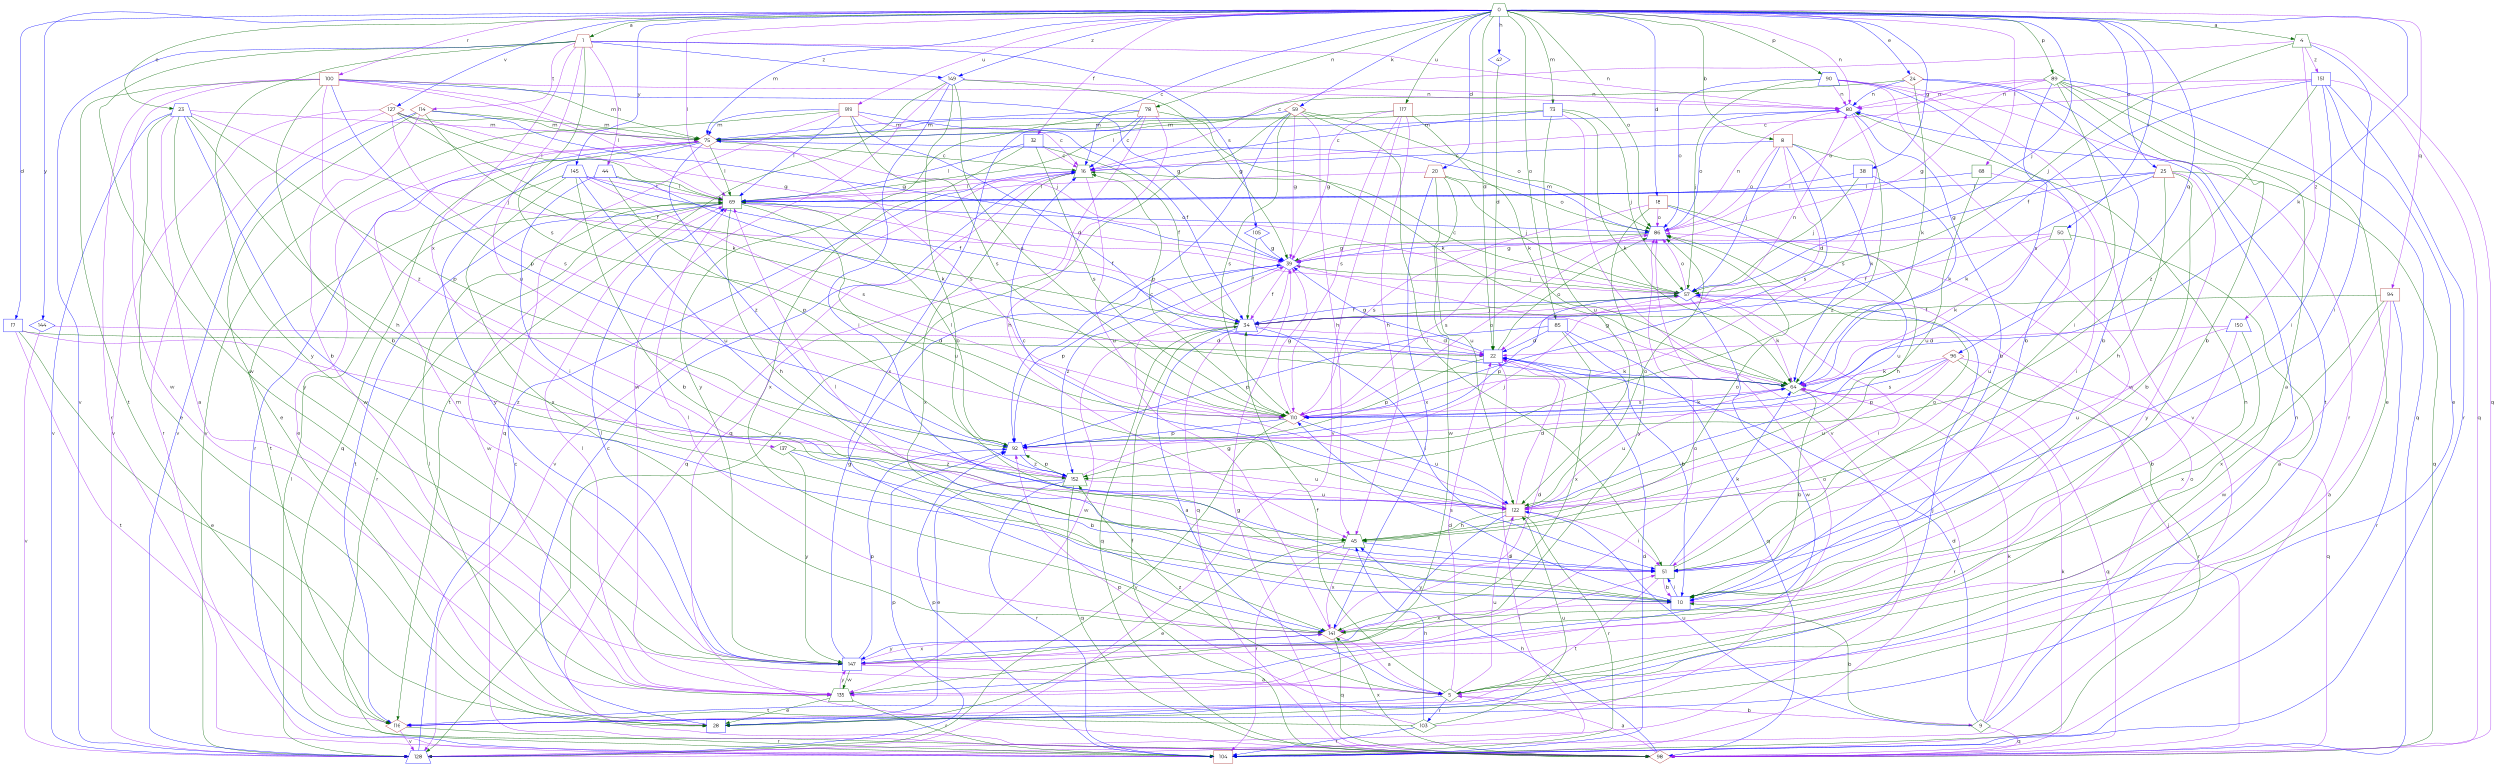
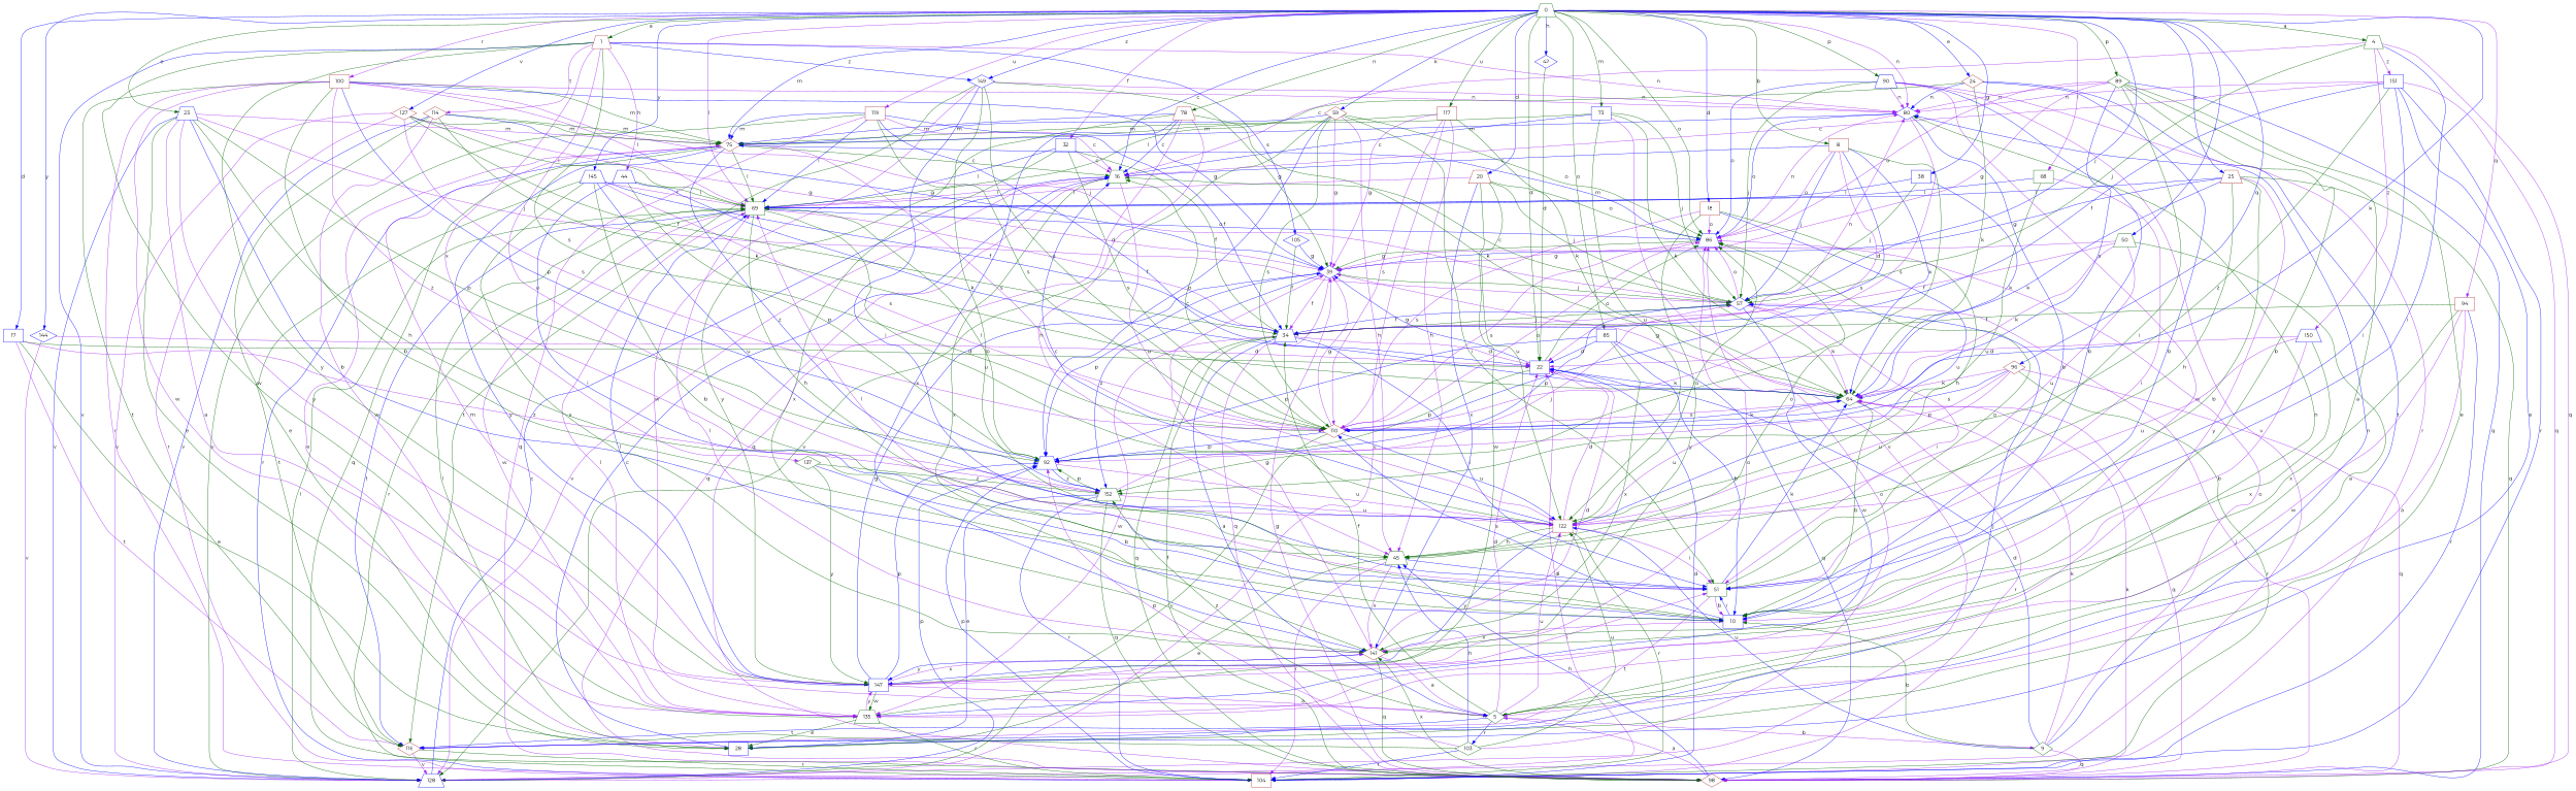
  strict digraph {
    fontname=Montserrat
    node [color=blue fontname=Montserrat shape=diamond]
    edge [color=purple fontname=Montserrat]
    0 [color=darkgreen shape=trapezium]
    1 [color=brown shape=trapezium]
    4 [color=darkgreen shape=trapezium]
    8 [color=brown shape=box]
    16 [color=darkgreen shape=trapezium]
    17 [shape=box]
    18 [color=brown shape=box]
    20 [color=brown shape=trapezium]
    22 [shape=box]
    23 [shape=trapezium]
    24 [color=brown]
    25 [color=brown shape=trapezium]
    32 [shape=box]
    38 [shape=box]
    42
    50 [color=darkgreen shape=trapezium]
    57
    59 [color=brown]
    64 [color=darkgreen]
    68 [color=darkgreen shape=box]
    69 [color=darkgreen shape=box]
    73 [shape=box]
    75 [color=brown]
    78 [color=brown shape=trapezium]
    80
    85 [shape=box]
    86 [shape=trapezium]
    89 [color=darkgreen]
    90 [shape=trapezium]
    94 [color=brown shape=box]
    96 [color=brown]
    100 [color=brown shape=box]
    117 [color=brown shape=box]
-   119 [color=brown shape=box label=919]
+   119 [color=brown shape=box]
    127 [color=brown]
    144
    145 [shape=trapezium]
    149
    44 [shape=trapezium]
    105
    110 [color=brown]
    114 [color=brown]
    122 [color=brown shape=box]
    128 [shape=trapezium]
    135 [color=darkgreen shape=trapezium]
    137 [color=darkgreen]
    147 [shape=box]
    51 [color=darkgreen shape=box]
    98 [color=brown]
    150 [shape=trapezium]
    151 [shape=box]
    152 [color=darkgreen shape=trapezium]
    141 [color=brown]
    116 [color=brown]
    28 [shape=box]
    45 [color=darkgreen shape=trapezium]
    39
    92 [shape=trapezium]
    5 [color=darkgreen]
    10 [shape=box]
    34 [shape=trapezium]
    104 [color=brown shape=box]
    9 [color=darkgreen]
    103 [color=darkgreen]
    0 -> 1 [color=darkgreen label=a]
    0 -> 4 [color=darkgreen label=a]
    0 -> 8 [color=darkgreen label=b]
    0 -> 16 [color=blue label=c]
    0 -> 17 [color=blue label=d]
    0 -> 18 [color=blue label=d]
    0 -> 20 [color=blue label=d]
    0 -> 22 [color=darkgreen label=d]
    0 -> 23 [color=darkgreen label=e]
    0 -> 24 [color=blue label=e]
    0 -> 25 [color=blue label=e]
    0 -> 32 [label=f]
    0 -> 38 [color=blue label=g]
    0 -> 42 [color=blue label=h]
    0 -> 50 [color=blue label=i]
    0 -> 57 [color=blue label=j]
    0 -> 59 [color=blue label=k]
    0 -> 64 [color=blue label=k]
    0 -> 68 [label=l]
    0 -> 69 [label=l]
    0 -> 73 [color=darkgreen label=m]
    0 -> 75 [color=blue label=m]
    0 -> 78 [color=darkgreen label=n]
    0 -> 80 [label=n]
    0 -> 85 [color=darkgreen label=o]
    0 -> 86 [color=darkgreen label=o]
    0 -> 89 [color=darkgreen label=p]
    0 -> 90 [color=darkgreen label=p]
    0 -> 94 [label=q]
    0 -> 96 [color=blue label=q]
    0 -> 100 [label=r]
    0 -> 117 [color=darkgreen label=u]
    0 -> 119 [label=u]
    0 -> 127 [color=blue label=v]
    0 -> 144 [color=blue label=y]
    0 -> 145 [color=blue label=y]
    0 -> 149 [color=blue label=z]
    1 -> 80 [label=n]
    1 -> 149 [color=blue label=z]
    1 -> 44 [label=h]
    1 -> 105 [color=blue label=s]
    1 -> 110 [color=darkgreen label=s]
    1 -> 114 [label=t]
    1 -> 122 [label=u]
    1 -> 128 [color=blue label=v]
    1 -> 135 [color=darkgreen label=w]
    1 -> 137 [label=x]
    1 -> 147 [color=darkgreen label=y]
    4 -> 16 [label=c]
    4 -> 57 [color=darkgreen label=j]
    4 -> 51 [color=blue label=i]
    4 -> 98 [label=q]
    4 -> 150 [label=z]
    4 -> 151 [label=z]
    8 -> 16 [color=blue label=c]
    8 -> 22 [label=d]
    8 -> 57 [color=blue label=j]
    8 -> 64 [color=blue label=k]
    8 -> 86 [label=o]
    8 -> 110 [color=blue label=s]
    8 -> 152 [color=darkgreen label=z]
    16 -> 69 [label=l]
    16 -> 122 [label=u]
    16 -> 128 [label=v]
    16 -> 98 [label=q]
    16 -> 141 [color=darkgreen label=x]
    17 -> 22 [color=darkgreen label=d]
    17 -> 152 [label=z]
    17 -> 116 [label=t]
    17 -> 28 [color=darkgreen label=e]
    18 -> 86 [label=o]
    18 -> 110 [label=s]
    18 -> 122 [color=blue label=u]
    18 -> 147 [color=darkgreen label=y]
    18 -> 45 [color=darkgreen label=h]
    20 -> 57 [color=darkgreen label=j]
    20 -> 69 [label=l]
    20 -> 86 [color=darkgreen label=o]
    20 -> 122 [color=darkgreen label=u]
    20 -> 135 [color=darkgreen label=w]
    20 -> 141 [color=blue label=x]
    22 -> 64 [color=blue label=k]
    22 -> 86 [color=darkgreen label=o]
    22 -> 39 [color=blue label=g]
    22 -> 92 [color=darkgreen label=p]
    23 -> 57 [label=j]
    23 -> 75 [label=m]
    23 -> 128 [color=blue label=v]
-   23 -> 147 [color=darkgreen label=y]
+   23 -> 147 [label=y]
    23 -> 28 [color=darkgreen label=e]
    23 -> 45 [color=darkgreen label=h]
    23 -> 92 [color=darkgreen label=p]
    23 -> 5 [label=a]
    23 -> 10 [color=blue label=b]
    24 -> 64 [color=darkgreen label=k]
    24 -> 69 [color=darkgreen label=l]
    24 -> 80 [color=blue label=n]
    24 -> 116 [color=blue label=t]
    24 -> 10 [color=blue label=b]
    25 -> 64 [color=blue label=k]
    25 -> 69 [color=blue label=l]
    25 -> 147 [label=y]
    25 -> 98 [color=darkgreen label=q]
    25 -> 45 [color=darkgreen label=h]
    25 -> 39 [color=blue label=g]
    25 -> 10 [color=darkgreen label=b]
    32 -> 16 [label=c]
    32 -> 69 [color=blue label=l]
    32 -> 110 [color=darkgreen label=s]
    32 -> 141 [color=darkgreen label=x]
    32 -> 34 [color=darkgreen label=f]
    38 -> 57 [color=darkgreen label=j]
    38 -> 64 [color=blue label=k]
    38 -> 69 [color=blue label=l]
    42 -> 22 [color=darkgreen label=d]
    50 -> 64 [label=k]
    50 -> 122 [label=u]
    50 -> 39 [label=g]
    50 -> 5 [color=darkgreen label=a]
    50 -> 34 [label=f]
    57 -> 16 [color=darkgreen label=c]
    57 -> 64 [label=k]
    57 -> 86 [label=o]
    57 -> 135 [color=blue label=w]
    57 -> 51 [label=i]
    57 -> 92 [color=blue label=p]
    57 -> 34 [color=blue label=f]
    59 -> 75 [color=blue label=m]
    59 -> 86 [color=darkgreen label=o]
    59 -> 110 [color=darkgreen label=s]
    59 -> 128 [color=darkgreen label=v]
    59 -> 51 [color=darkgreen label=i]
    59 -> 45 [label=h]
    59 -> 39 [label=g]
    59 -> 92 [color=blue label=p]
    64 -> 110 [label=s]
    64 -> 122 [label=u]
    64 -> 98 [label=q]
    64 -> 39 [label=g]
    64 -> 10 [color=darkgreen label=b]
    64 -> 104 [label=r]
    68 -> 69 [color=blue label=l]
    68 -> 122 [color=darkgreen label=u]
    68 -> 51 [label=i]
    69 -> 86 [color=blue label=o]
    69 -> 122 [color=darkgreen label=u]
    69 -> 135 [label=w]
    69 -> 116 [color=blue label=t]
    69 -> 45 [color=darkgreen label=h]
    69 -> 34 [label=f]
    69 -> 104 [color=darkgreen label=r]
    73 -> 16 [color=blue label=c]
    73 -> 57 [color=darkgreen label=j]
    73 -> 64 [color=darkgreen label=k]
    73 -> 75 [color=darkgreen label=m]
    73 -> 122 [color=darkgreen label=u]
    73 -> 128 [label=v]
    75 -> 16 [color=darkgreen label=c]
    75 -> 69 [color=darkgreen label=l]
    75 -> 110 [label=s]
    75 -> 147 [color=blue label=y]
    75 -> 98 [color=darkgreen label=q]
    75 -> 152 [color=blue label=z]
    75 -> 28 [label=e]
    75 -> 104 [color=blue label=r]
    78 -> 16 [color=blue label=c]
    78 -> 64 [color=darkgreen label=k]
    78 -> 75 [color=blue label=m]
    78 -> 147 [color=darkgreen label=y]
    78 -> 98 [label=q]
    78 -> 141 [color=blue label=x]
    78 -> 45 [label=h]
    80 -> 75 [color=blue label=m]
    80 -> 86 [color=blue label=o]
    80 -> 110 [label=s]
    80 -> 10 [color=blue label=b]
    85 -> 22 [color=blue label=d]
    85 -> 98 [color=blue label=q]
    85 -> 141 [color=darkgreen label=x]
    85 -> 92 [color=blue label=p]
    85 -> 10 [color=blue label=b]
    86 -> 75 [color=blue label=m]
    86 -> 80 [label=n]
    86 -> 110 [label=s]
    86 -> 39 [color=darkgreen label=g]
    89 -> 80 [label=n]
    89 -> 86 [label=o]
    89 -> 110 [color=blue label=s]
    89 -> 51 [color=darkgreen label=i]
    89 -> 98 [color=blue label=q]
    89 -> 28 [color=darkgreen label=e]
    89 -> 39 [label=g]
    89 -> 5 [color=darkgreen label=a]
    89 -> 10 [color=darkgreen label=b]
    90 -> 57 [color=darkgreen label=j]
    90 -> 80 [label=n]
    90 -> 86 [color=blue label=o]
    90 -> 128 [label=v]
    90 -> 135 [label=w]
    90 -> 10 [color=blue label=b]
    90 -> 104 [label=r]
    94 -> 135 [label=w]
    94 -> 141 [color=darkgreen label=x]
    94 -> 5 [label=a]
    94 -> 34 [color=darkgreen label=f]
    94 -> 104 [color=blue label=r]
    96 -> 64 [label=k]
    96 -> 110 [color=blue label=s]
    96 -> 122 [label=u]
    96 -> 98 [label=q]
    96 -> 92 [label=p]
    96 -> 104 [color=darkgreen label=r]
    100 -> 57 [label=j]
    100 -> 69 [label=l]
    100 -> 75 [color=darkgreen label=m]
    100 -> 80 [label=n]
    100 -> 135 [label=w]
    100 -> 152 [label=z]
    100 -> 116 [color=darkgreen label=t]
    100 -> 39 [color=blue label=g]
    100 -> 92 [color=blue label=p]
    100 -> 10 [color=darkgreen label=b]
    100 -> 104 [label=r]
    117 -> 64 [color=darkgreen label=k]
    117 -> 75 [color=darkgreen label=m]
    117 -> 110 [label=s]
    117 -> 128 [label=v]
    117 -> 45 [label=h]
    117 -> 39 [label=g]
    119 -> 16 [label=c]
    119 -> 22 [color=blue label=d]
    119 -> 69 [color=blue label=l]
    119 -> 75 [color=blue label=m]
    119 -> 110 [color=darkgreen label=s]
    119 -> 128 [color=darkgreen label=v]
    119 -> 98 [label=q]
    119 -> 34 [color=blue label=f]
    127 -> 69 [color=darkgreen label=l]
    127 -> 75 [color=darkgreen label=m]
    127 -> 110 [label=s]
    127 -> 128 [label=v]
    127 -> 39 [label=g]
    127 -> 34 [color=darkgreen label=f]
    127 -> 104 [label=r]
    144 -> 22 [label=d]
    144 -> 128 [label=v]
    145 -> 69 [label=l]
    145 -> 110 [label=s]
    145 -> 122 [color=blue label=u]
    145 -> 141 [color=darkgreen label=x]
    145 -> 116 [color=darkgreen label=t]
    145 -> 10 [color=darkgreen label=b]
    145 -> 34 [color=blue label=f]
    149 -> 80 [label=n]
    149 -> 110 [color=darkgreen label=s]
    149 -> 135 [label=w]
    149 -> 51 [color=blue label=i]
    149 -> 116 [color=darkgreen label=t]
    149 -> 39 [color=darkgreen label=g]
    149 -> 10 [color=darkgreen label=b]
    44 -> 64 [color=blue label=k]
    44 -> 69 [color=darkgreen label=l]
    44 -> 51 [color=blue label=i]
    44 -> 92 [color=darkgreen label=p]
    105 -> 39 [color=blue label=g]
    105 -> 34 [color=darkgreen label=f]
    110 -> 16 [color=darkgreen label=c]
    110 -> 64 [color=blue label=k]
    110 -> 86 [label=o]
    110 -> 122 [color=blue label=u]
    110 -> 128 [color=darkgreen label=v]
    110 -> 39 [label=g]
    110 -> 92 [color=blue label=p]
    114 -> 64 [color=darkgreen label=k]
    114 -> 75 [color=darkgreen label=m]
    114 -> 128 [color=blue label=v]
    114 -> 135 [label=w]
    114 -> 28 [color=darkgreen label=e]
    114 -> 39 [color=blue label=g]
    122 -> 16 [color=blue label=c]
    122 -> 22 [label=d]
    122 -> 86 [color=darkgreen label=o]
    122 -> 147 [color=blue label=y]
    122 -> 51 [label=i]
    122 -> 45 [color=darkgreen label=h]
    122 -> 104 [color=darkgreen label=r]
    128 -> 16 [color=blue label=c]
    128 -> 22 [label=d]
    128 -> 69 [color=darkgreen label=l]
    128 -> 92 [color=blue label=p]
    135 -> 69 [label=l]
    135 -> 147 [label=y]
    135 -> 28 [color=darkgreen label=e]
    135 -> 104 [color=darkgreen label=r]
    137 -> 147 [color=darkgreen label=y]
    137 -> 152 [color=darkgreen label=z]
    137 -> 10 [color=blue label=b]
    147 -> 69 [color=blue label=l]
    147 -> 75 [label=m]
    147 -> 86 [label=o]
    147 -> 135 [color=darkgreen label=w]
    147 -> 51 [label=i]
    147 -> 141 [label=x]
    147 -> 39 [color=blue label=g]
    147 -> 92 [color=blue label=p]
    147 -> 5 [label=a]
    51 -> 64 [color=blue label=k]
    51 -> 69 [label=l]
    51 -> 86 [color=darkgreen label=o]
    51 -> 116 [label=t]
    51 -> 10 [label=b]
    98 -> 57 [label=j]
    98 -> 64 [label=k]
    98 -> 141 [color=darkgreen label=x]
    98 -> 45 [color=blue label=h]
    98 -> 39 [label=g]
    98 -> 5 [label=a]
    98 -> 34 [color=darkgreen label=f]
    150 -> 22 [label=d]
    150 -> 122 [label=u]
    150 -> 141 [color=darkgreen label=x]
    150 -> 10 [label=b]
    151 -> 16 [label=c]
    151 -> 80 [label=n]
    151 -> 51 [color=blue label=i]
    151 -> 98 [label=q]
    151 -> 152 [color=darkgreen label=z]
    151 -> 28 [color=blue label=e]
    151 -> 34 [color=blue label=f]
    151 -> 104 [color=blue label=r]
    152 -> 57 [label=j]
    152 -> 122 [label=u]
    152 -> 98 [color=darkgreen label=q]
    152 -> 28 [color=blue label=e]
    152 -> 92 [color=darkgreen label=p]
    152 -> 104 [color=blue label=r]
    141 -> 22 [label=d]
    141 -> 69 [label=l]
    141 -> 147 [color=blue label=y]
    141 -> 98 [color=darkgreen label=q]
    141 -> 39 [label=g]
    141 -> 5 [label=a]
    116 -> 57 [color=blue label=j]
    116 -> 128 [label=v]
    116 -> 104 [color=darkgreen label=r]
    28 -> 16 [color=blue label=c]
    45 -> 86 [color=darkgreen label=o]
    45 -> 51 [color=blue label=i]
    45 -> 141 [label=x]
    45 -> 28 [color=darkgreen label=e]
    45 -> 104 [label=r]
    39 -> 57 [color=darkgreen label=j]
    39 -> 98 [label=q]
    39 -> 152 [color=blue label=z]
    39 -> 92 [color=blue label=p]
    39 -> 34 [label=f]
    92 -> 69 [color=darkgreen label=l]
    92 -> 122 [label=u]
    92 -> 152 [color=blue label=z]
    5 -> 22 [label=d]
    5 -> 80 [color=darkgreen label=n]
    5 -> 122 [label=u]
    5 -> 152 [color=darkgreen label=z]
    5 -> 116 [color=blue label=t]
    5 -> 34 [color=darkgreen label=f]
    5 -> 9 [label=b]
    5 -> 103 [color=blue label=r]
    10 -> 110 [color=blue label=s]
    10 -> 51 [color=blue label=i]
    10 -> 141 [label=x]
    34 -> 22 [label=d]
    34 -> 57 [color=darkgreen label=j]
    34 -> 80 [label=n]
    34 -> 135 [label=w]
    34 -> 51 [color=blue label=i]
    34 -> 98 [color=darkgreen label=q]
    34 -> 5 [color=blue label=a]
    104 -> 22 [color=blue label=d]
    104 -> 92 [color=blue label=p]
    9 -> 22 [color=blue label=d]
    9 -> 64 [label=k]
    9 -> 80 [color=blue label=n]
    9 -> 86 [label=o]
    9 -> 122 [color=blue label=u]
    9 -> 98 [label=q]
    9 -> 10 [color=darkgreen label=b]
    103 -> 69 [color=darkgreen label=l]
    103 -> 86 [label=o]
    103 -> 122 [color=darkgreen label=u]
    103 -> 45 [color=blue label=h]
    103 -> 92 [label=p]
    103 -> 104 [color=blue label=r]
  }
